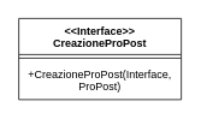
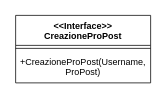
  <mxCell id="0" />
  <mxCell id="1" parent="0" />
  <mxCell id="2" value="&lt;div&gt;&amp;lt;&amp;lt;Interface&amp;gt;&amp;gt;&lt;/div&gt;&lt;div&gt;CreazioneProPost&lt;br&gt;&lt;/div&gt;" style="swimlane;fontStyle=1;align=center;verticalAlign=top;childLayout=stackLayout;horizontal=1;startSize=40;horizontalStack=0;resizeParent=1;resizeParentMax=0;resizeLast=0;collapsible=1;marginBottom=0;whiteSpace=wrap;html=1;" vertex="1" parent="1"><mxGeometry x="20" y="20" width="180" height="90" as="geometry" /></mxCell>
  <mxCell id="3" value="" style="line;strokeWidth=1;fillColor=none;align=left;verticalAlign=middle;spacingTop=-1;spacingLeft=3;spacingRight=3;rotatable=0;labelPosition=right;points=[];portConstraint=eastwest;strokeColor=inherit;" vertex="1" parent="2"><mxGeometry y="40" width="180" height="8" as="geometry" /></mxCell>
- <mxCell id="4" value="&lt;div&gt;+CreazioneProPost(Interface, ProPost)&lt;br&gt;&lt;/div&gt;" style="text;strokeColor=none;fillColor=none;align=center;verticalAlign=top;spacingLeft=4;spacingRight=4;overflow=hidden;rotatable=0;points=[[0,0.5],[1,0.5]];portConstraint=eastwest;whiteSpace=wrap;html=1;" vertex="1" parent="2"><mxGeometry y="48" width="180" height="42" as="geometry" /></mxCell>
+ <mxCell id="4" value="&lt;div&gt;+CreazioneProPost(Username, ProPost)&lt;br&gt;&lt;/div&gt;" style="text;strokeColor=none;fillColor=none;align=center;verticalAlign=top;spacingLeft=4;spacingRight=4;overflow=hidden;rotatable=0;points=[[0,0.5],[1,0.5]];portConstraint=eastwest;whiteSpace=wrap;html=1;" vertex="1" parent="2"><mxGeometry y="48" width="180" height="42" as="geometry" /></mxCell>
